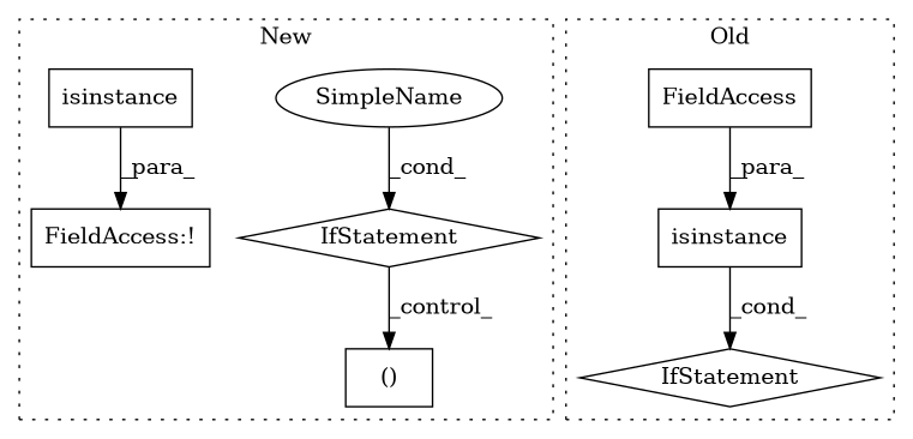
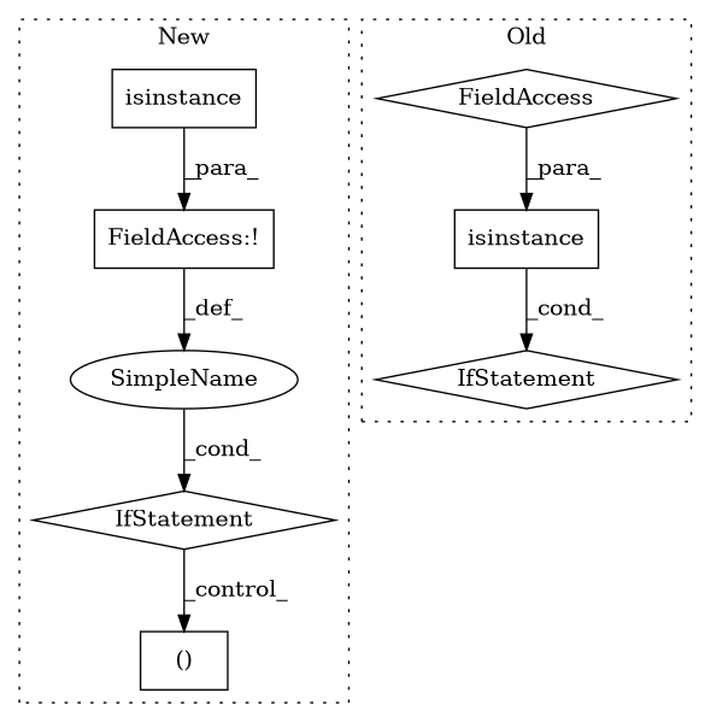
  digraph {
    node [a=25 l="4,2" shape=box]
    n1 [a=106 l=25 label="()" s=10520]
    n2 [label=IfStatement s="10444,10496" shape=diamond]
    n3 [a=42 label=SimpleName shape=ellipse l=""]
    n4 [a=38 l=1 label="FieldAccess:!" s=10448]
    n5 [a=32 l="11,2" label=isinstance s="10449,10494"]
    n6 [a=32 l="11,1" label=isinstance s="5193,5219"]
-   n7 [a=22 l=4 label=FieldAccess s=5215]
+   n7 [a=22 l=4 label=FieldAccess s=5215 shape=diamond]
    n8 [label=IfStatement s="5188,5253" shape=diamond]
    subgraph cluster_1 {
      label=New
      style=dotted
      n1
      n2
      n3
      n4
      n5
    }
    subgraph cluster_2 {
      label=Old
      style=dotted
      n6
      n7
      n8
    }
    n2 -> n1 [label=_control_]
    n3 -> n2 [label=_cond_]
+   n4 -> n3 [label=_def_]
    n5 -> n4 [label=_para_]
    n6 -> n8 [label=_cond_]
    n7 -> n6 [label=_para_]
  }
